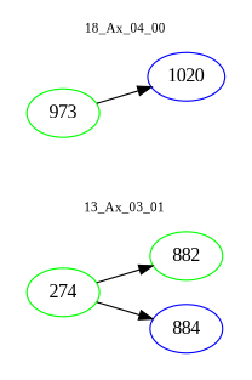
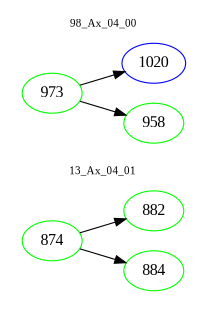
  digraph {
    fontname="Liberation Serif"
    rankdir=LR
    node [color=green fontname="Liberation Serif"]
    edge [color=black fontname="Liberation Serif"]
-   n1 [label=274]
-   n2 [color=blue label=884]
+   n1 [label=874]
+   n2 [label=884]
    n3 [label=882]
    n4 [label=973]
+   n5 [label=958]
    n6 [color=blue label=1020]
    subgraph cluster_1 {
      color=white
      fontsize=10
-     label="13_Ax_03_01"
+     label="13_Ax_04_01"
      n1
      n2
      n3
    }
    subgraph cluster_2 {
      color=white
      fontsize=10
-     label="18_Ax_04_00"
+     label="98_Ax_04_00"
      n4
+     n5
      n6
    }
    n1 -> n2
    n1 -> n3
+   n4 -> n5
    n4 -> n6
  }
